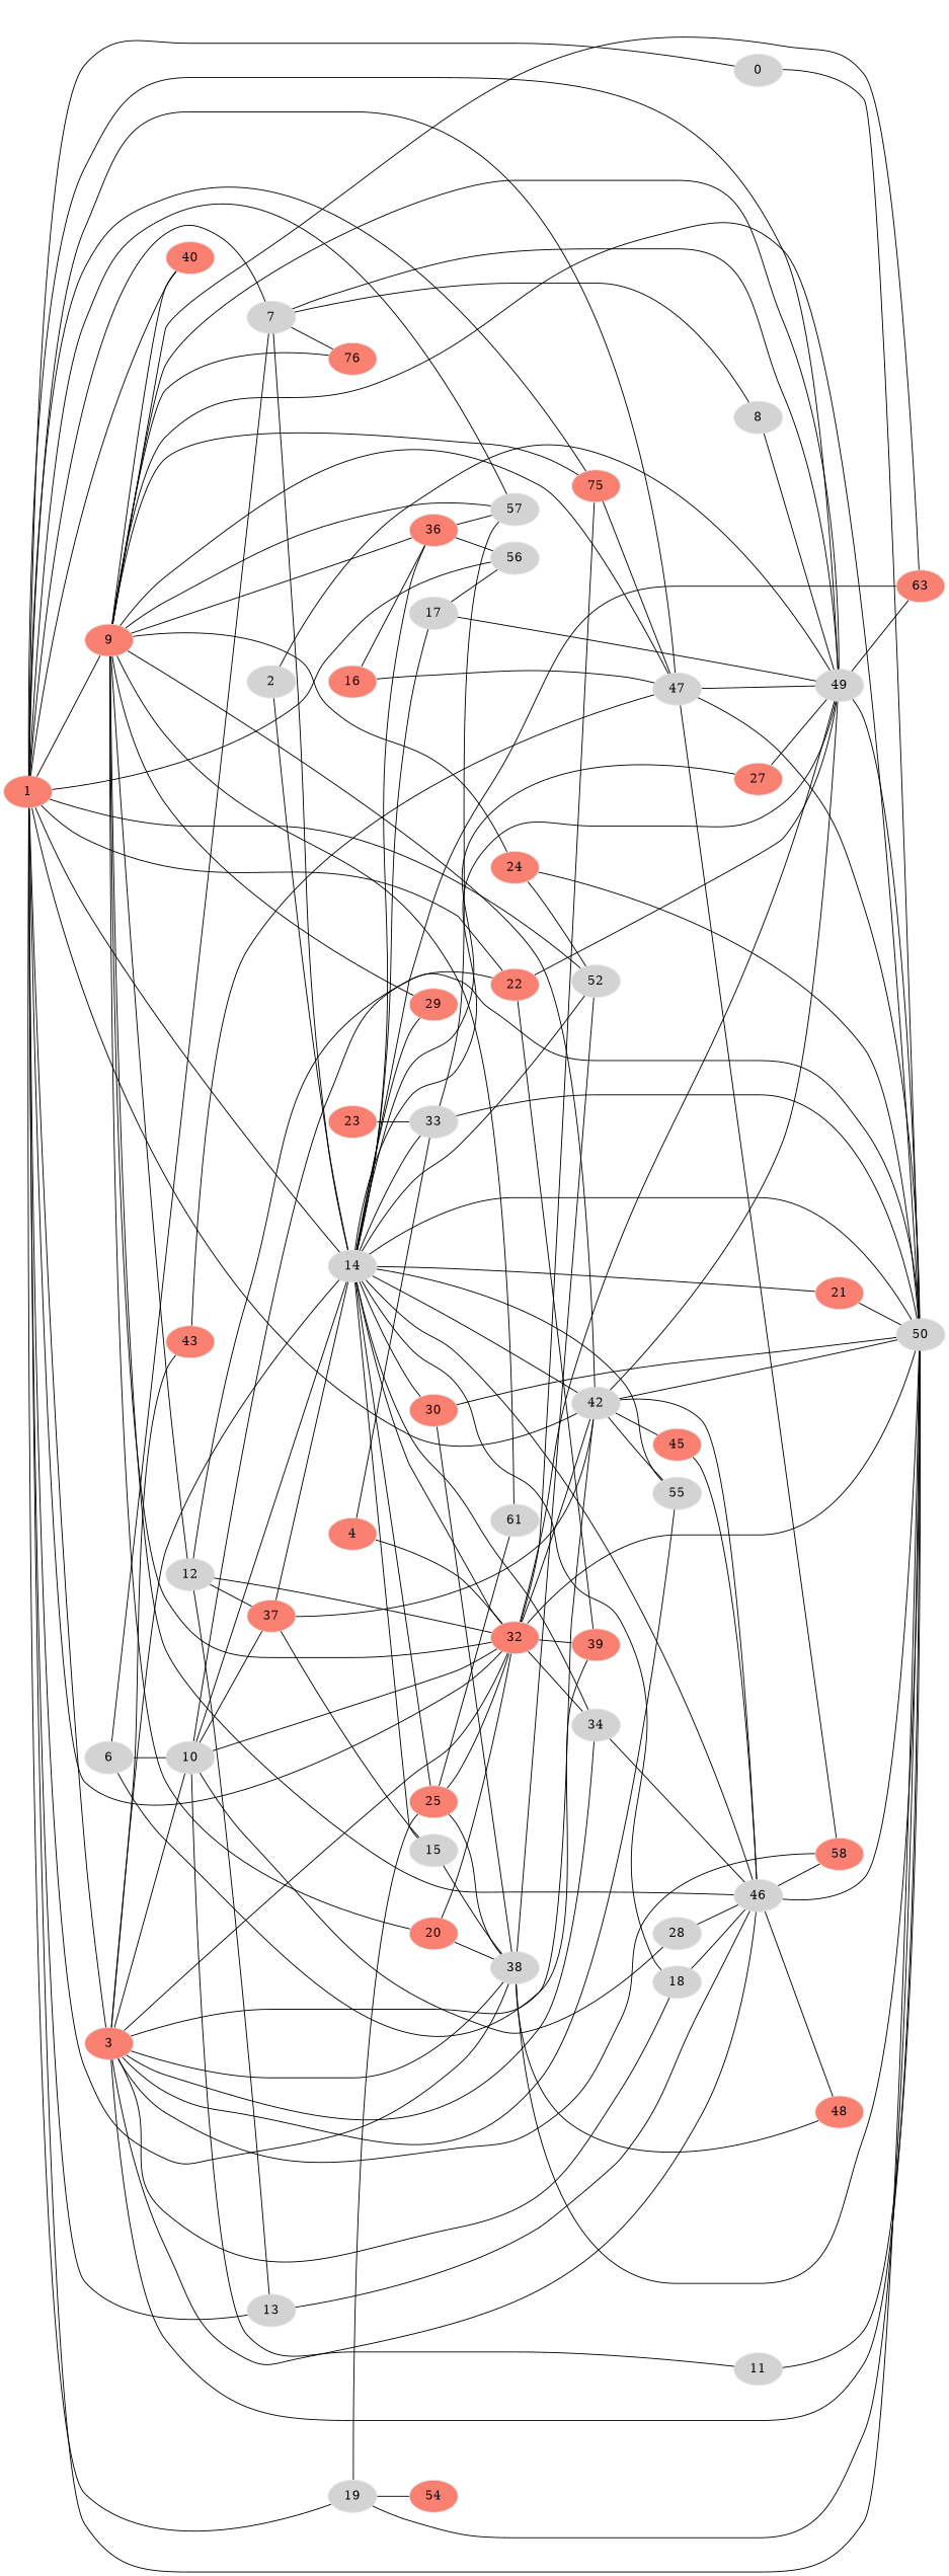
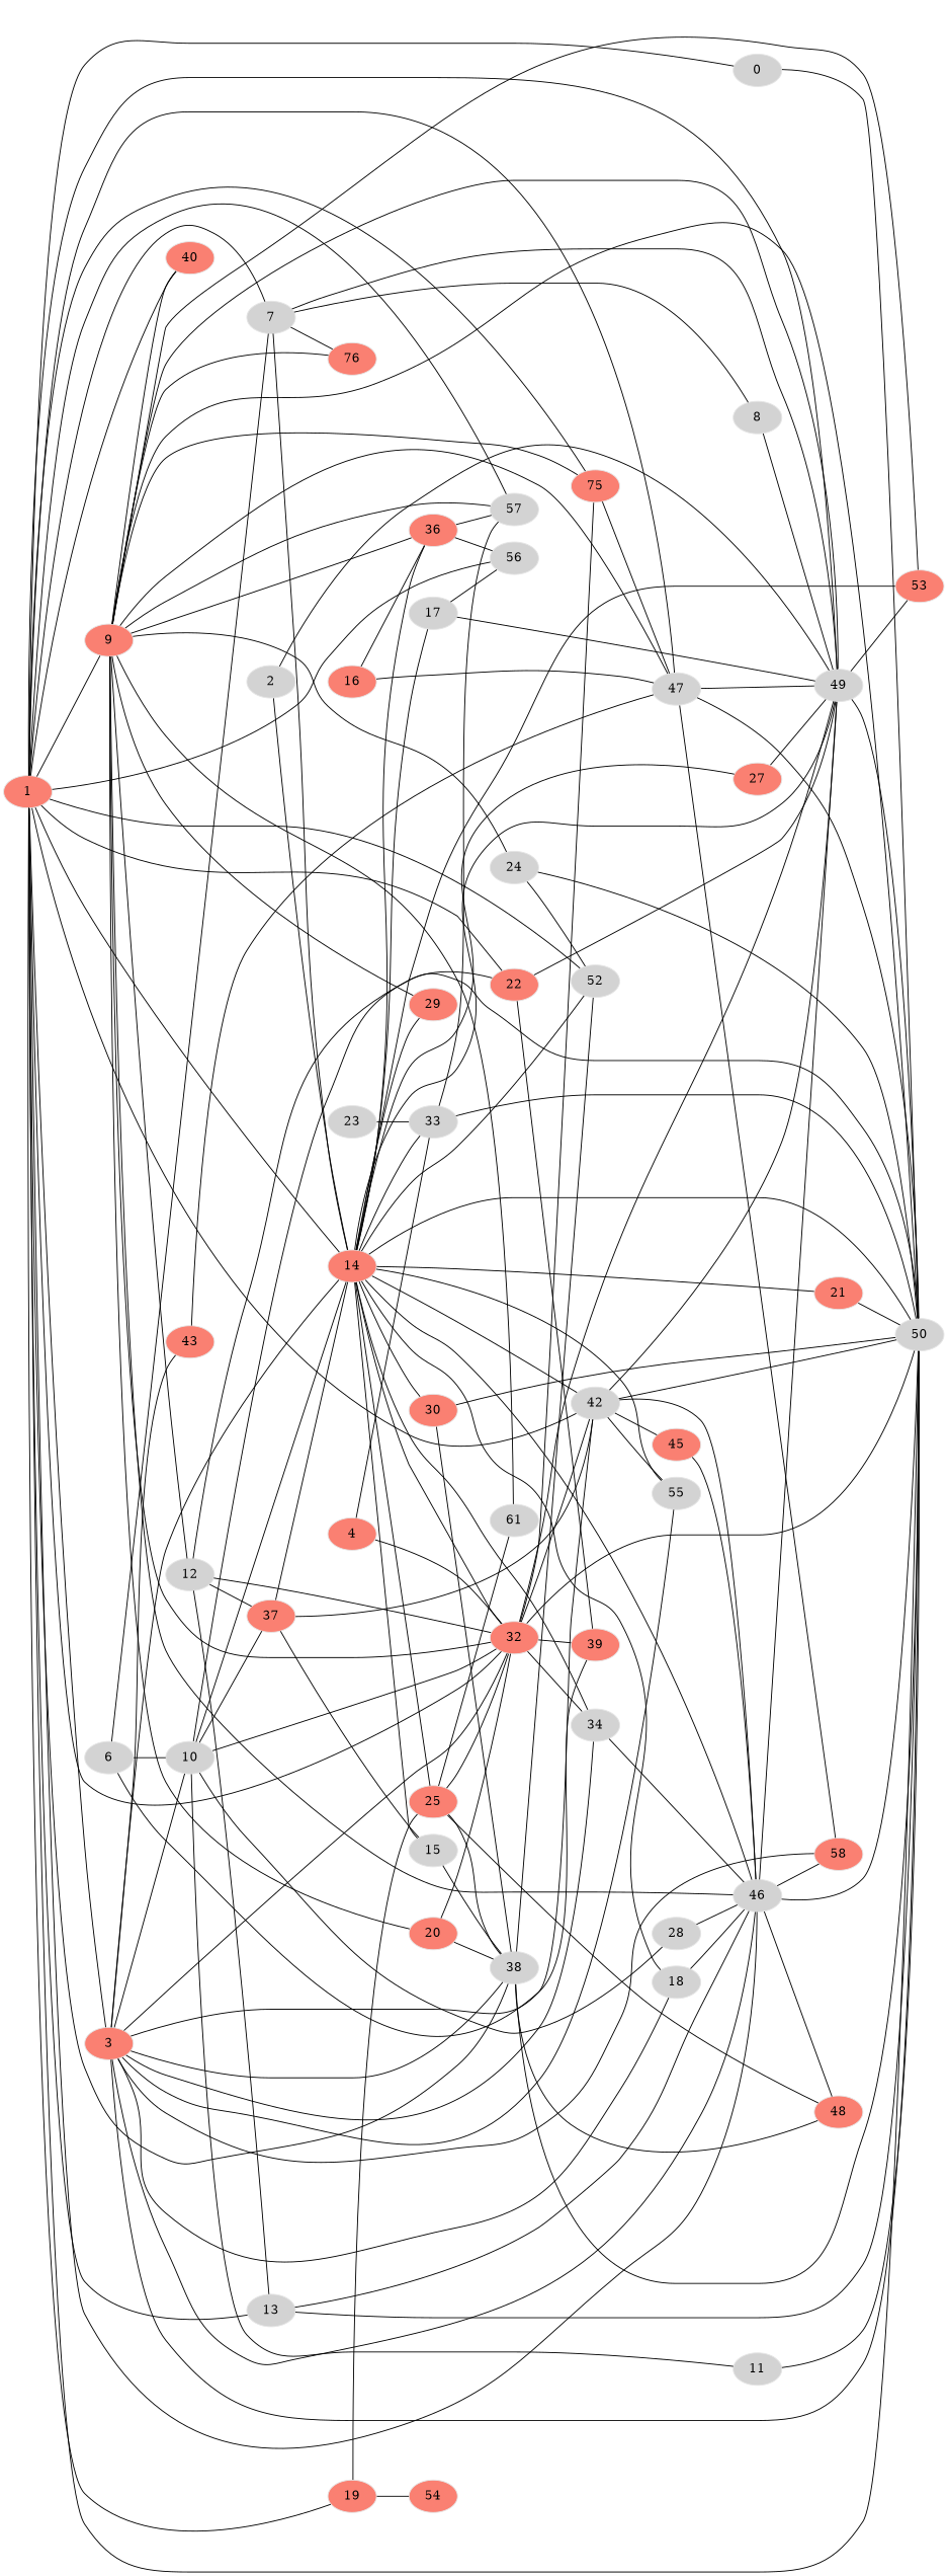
  graph {
    rankdir=LR
    node [color=gray90 fillcolor=lightgrey style=filled]
    edge [weight=1.0]
    1 [fillcolor=salmon]
    3 [fillcolor=salmon]
    n3 [label=0]
    7
    9 [fillcolor=salmon]
    13
-   14
-   19
+   14 [fillcolor=salmon]
+   19 [fillcolor=salmon]
    22 [fillcolor=salmon]
    32 [fillcolor=salmon]
    n11 [fillcolor=salmon label=75]
    38
    40 [fillcolor=salmon]
    42
    46
    47
    49
    50
    52
    56
    57
    10
    18
    34
    43 [fillcolor=salmon]
    55
    58 [fillcolor=salmon]
    8
    n29 [fillcolor=salmon label=76]
    12
    20 [fillcolor=salmon]
-   24 [fillcolor=salmon]
+   24
    29 [fillcolor=salmon]
    n34 [label=61]
    36 [fillcolor=salmon]
-   53 [fillcolor=salmon label=63]
+   53 [fillcolor=salmon]
    33
    15
    17
    21 [fillcolor=salmon]
    25 [fillcolor=salmon]
    27 [fillcolor=salmon]
    30 [fillcolor=salmon]
    54 [fillcolor=salmon]
    39 [fillcolor=salmon]
    48 [fillcolor=salmon]
    45 [fillcolor=salmon]
    2
    11
    28
    37 [fillcolor=salmon]
    4 [fillcolor=salmon]
    6
-   23 [fillcolor=salmon]
+   23
    16 [fillcolor=salmon]
    1 -- 3
    1 -- n3
    1 -- 7
    1 -- 9 [weight=2.0]
    1 -- 13
    1 -- 14 [weight=2.0]
    1 -- 19
    1 -- 22
    1 -- 32
    1 -- n11
    1 -- 38
    1 -- 40 [weight=2.0]
    1 -- 42
+   1 -- 46
    1 -- 47
    1 -- 49 [weight=2.0]
    1 -- 50
    1 -- 52
    1 -- 56
    1 -- 57
    3 -- 14 [weight=2.0]
    3 -- 32
    3 -- 38 [weight=2.0]
    3 -- 42 [weight=2.0]
    3 -- 46
    3 -- 50 [weight=2.0]
    3 -- 10
    3 -- 18
    3 -- 34
    3 -- 43 [weight=2.0]
    3 -- 55
    3 -- 58
    n3 -- 50
    7 -- 14
    7 -- 49 [weight=2.0]
    7 -- 8
    7 -- n29
    9 -- 32
    9 -- n11
    9 -- 40
-   9 -- 42
    9 -- 46
    9 -- 47
    9 -- 49
    9 -- 50
    9 -- 57
    9 -- n29
    9 -- 12
    9 -- 20
    9 -- 24
    9 -- 29
    9 -- n34
    9 -- 36
    9 -- 53
    13 -- 46
-   19 -- 50
+   13 -- 50
    14 -- 32 [weight=4.0]
    14 -- 42 [weight=4.0]
    14 -- 46 [weight=3.0]
    14 -- 49 [weight=2.0]
    14 -- 50 [weight=3.0]
    14 -- 52
    14 -- 18
    14 -- 34
    14 -- 55
    14 -- 29
    14 -- 36 [weight=2.0]
    14 -- 53 [weight=2.0]
    14 -- 33 [weight=2.0]
    14 -- 15
    14 -- 17 [weight=2.0]
    14 -- 21
    14 -- 25
    14 -- 27
    14 -- 30
    19 -- 25 [weight=2.0]
    19 -- 54
    22 -- 49
    22 -- 39
    32 -- n11
    32 -- 42
    32 -- 49
    32 -- 50 [weight=2.0]
    32 -- 34
    32 -- 39
    n11 -- 47
    38 -- 50
    38 -- 52
    38 -- 48
    42 -- 46
    42 -- 49
    42 -- 50
    42 -- 55
    42 -- 45
+   46 -- 49
    46 -- 50 [weight=2.0]
    46 -- 58
    46 -- 48
    47 -- 49
    47 -- 50 [weight=2.0]
    47 -- 58
    49 -- 50
    49 -- 53
    10 -- 14
    10 -- 22
    10 -- 32
    10 -- 11
    10 -- 28
    10 -- 37
    18 -- 46 [weight=2.0]
    34 -- 46
    43 -- 47
    8 -- 49
    12 -- 13
    12 -- 32
    12 -- 50
    12 -- 37
    20 -- 32
    20 -- 38
    24 -- 50
    24 -- 52
    36 -- 56
    36 -- 57
    33 -- 50
    33 -- 57
    15 -- 38
    17 -- 49
    17 -- 56
    21 -- 50
    25 -- 32
    25 -- 38
    25 -- n34
+   25 -- 48
    27 -- 49
    30 -- 38
    30 -- 50
    45 -- 46
    2 -- 14
    2 -- 49
    11 -- 50
    28 -- 46
    37 -- 14 [weight=2.0]
    37 -- 42
    37 -- 15
    4 -- 32
    4 -- 33
    6 -- 7
    6 -- 10
    6 -- 39
    23 -- 33
    16 -- 47
    16 -- 36
  }
